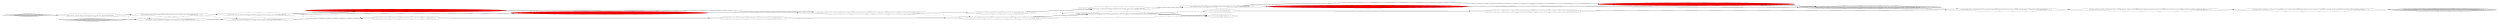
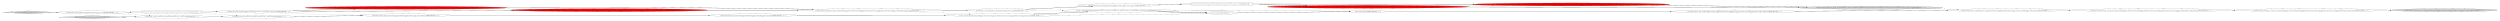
  digraph {
    fontname=Montserrat
    rankdir=LR
    node [fillcolor=white fontname=Montserrat shape=ellipse style=filled]
    edge [fontname=Montserrat style=bold]
    n1 [label="assertEquals(\"Smith\",AuthorList.fixAuthorLastNameOnlyCommas(\"Smith, Jr, John\",true))@@@10@@@['1', '1', '0']"]
    n2 [fillcolor=red label="assertEquals(AuthorList.fixAuthorLastNameOnlyCommas(\"John von Neumann and John Smith and Black Brown, Peter\",true),AuthorList.fixAuthorLastNameOnlyCommas(\"John von Neumann and John Smith and Black Brown, Peter\",true))@@@11@@@['0', '1', '0']"]
    n3 [fillcolor=red label="assertTrue(AuthorList.fixAuthorLastNameOnlyCommas(\"John von Neumann and John Smith and Black Brown, Peter\",true).equals(AuthorList.fixAuthorLastNameOnlyCommas(\"John von Neumann and John Smith and Black Brown, Peter\",true)))@@@11@@@['1', '0', '0']"]
    n4 [fillcolor=lightgray label="assertEquals(\"von Neumann, Smith, and Black Brown\",AuthorList.fixAuthorLastNameOnlyCommas(\"John von Neumann and John Smith and Black Brown, Peter\",true))@@@12@@@['1', '1', '0']"]
    n5 [label="assertEquals(\"von Neumann, Smith and Black Brown\",AuthorList.fixAuthorLastNameOnlyCommas(\"John von Neumann and John Smith and Black Brown, Peter\",false))@@@7@@@['1', '1', '0']"]
    n6 [label="assertEquals(\"\",AuthorList.fixAuthorLastNameOnlyCommas(\"\",true))@@@8@@@['1', '1', '0']"]
    n7 [label="String a = AuthorList.fixAuthorLastNameFirstCommas(\"John von Neumann and John Smith and Black Brown, Peter\",true,true)@@@7@@@['0', '0', '1']"]
    n8 [label="assertEquals(\"Smith\",AuthorList.fixAuthorLastNameOnlyCommas(\"John Smith\",true))@@@9@@@['1', '1', '0']"]
    n9 [label="String b = AuthorList.fixAuthorLastNameFirstCommas(\"John von Neumann and John Smith and Black Brown, Peter\",true,true)@@@8@@@['0', '0', '1']"]
    n10 [label="assertEquals(a,b)@@@9@@@['0', '0', '1']"]
    n11 [label="assertEquals(\"Smith, John\",AuthorList.fixAuthorLastNameFirstCommas(\"John Smith\",false,true))@@@5@@@['0', '0', '1']"]
    n12 [label="assertEquals(\"Smith, J.\",AuthorList.fixAuthorLastNameFirstCommas(\"John Smith\",true,true))@@@6@@@['0', '0', '1']"]
    n13 [label="assertEquals(\"Smith, J. and Black Brown, P.\",AuthorList.fixAuthorLastNameFirstCommas(\"John Smith and Black Brown, Peter\",true,true))@@@12@@@['0', '0', '1']"]
    n14 [fillcolor=red label="assertTrue(AuthorList.fixAuthorLastNameOnlyCommas(\"John von Neumann and John Smith and Black Brown, Peter\",false).equals(AuthorList.fixAuthorLastNameOnlyCommas(\"John von Neumann and John Smith and Black Brown, Peter\",false)))@@@6@@@['1', '0', '0']"]
    n15 [fillcolor=red label="assertEquals(AuthorList.fixAuthorLastNameOnlyCommas(\"John von Neumann and John Smith and Black Brown, Peter\",false),AuthorList.fixAuthorLastNameOnlyCommas(\"John von Neumann and John Smith and Black Brown, Peter\",false))@@@6@@@['0', '1', '0']"]
    n16 [label="assertTrue(a.equals(b))@@@10@@@['0', '0', '1']"]
    n17 [label="assertEquals(\"Smith, John and Black Brown, Peter\",AuthorList.fixAuthorLastNameFirstCommas(\"John Smith and Black Brown, Peter\",false,true))@@@11@@@['0', '0', '1']"]
    n18 [label="assertEquals(\"\",AuthorList.fixAuthorLastNameFirstCommas(\"\",true,true))@@@3@@@['0', '0', '1']"]
    n19 [label="assertEquals(\"\",AuthorList.fixAuthorLastNameFirstCommas(\"\",false,true))@@@4@@@['0', '0', '1']"]
    n20 [label="assertEquals(\"von Neumann, John, Smith, John, and Black Brown, Peter\",AuthorList.fixAuthorLastNameFirstCommas(\"John von Neumann and John Smith and Black Brown, Peter\",false,true))@@@13@@@['0', '0', '1']"]
    n21 [label="assertEquals(\"von Neumann, J., Smith, J., and Black Brown, P.\",AuthorList.fixAuthorLastNameFirstCommas(\"John von Neumann and John Smith and Black Brown, Peter\",true,true))@@@14@@@['0', '0', '1']"]
    n22 [fillcolor=lightgray label="assertEquals(\"von Neumann, J. P.\",AuthorList.fixAuthorLastNameFirstCommas(\"John Peter von Neumann\",true,true))@@@15@@@['0', '0', '1']"]
    n23 [label="assertEquals(\"Smith\",AuthorList.fixAuthorLastNameOnlyCommas(\"John Smith\",false))@@@4@@@['1', '1', '0']"]
    n24 [label="assertEquals(\"Smith\",AuthorList.fixAuthorLastNameOnlyCommas(\"Smith, Jr, John\",false))@@@5@@@['1', '1', '0']"]
    n25 [fillcolor=lightgray label="testFixAuthorLastNameOnlyCommas['1', '0', '0']" shape=diamond]
    n26 [label="assertEquals(\"\",AuthorList.fixAuthorLastNameOnlyCommas(\"\",false))@@@3@@@['1', '1', '0']"]
    n27 [fillcolor=lightgray label="testFixAuthorLastNameFirstCommasOxfordComma['0', '0', '1']" shape=diamond]
    n1 -> n2
    n1 -> n3
    n2 -> n4
    n3 -> n2 [label=0 style=dashed]
    n3 -> n4
    n4 -> n13 [label=0 style=dashed]
    n5 -> n6
    n5 -> n7 [label=0 style=dashed]
    n6 -> n8
    n6 -> n9 [label=0 style=dashed]
    n7 -> n9
    n7 -> n10 [label=a style=solid]
    n8 -> n1
    n9 -> n10 [label=b style=solid]
    n9 -> n10
    n9 -> n16 [label=b style=solid]
+   n10 -> n16
    n11 -> n12
    n12 -> n7
    n13 -> n20
    n14 -> n5
    n14 -> n15 [label=0 style=dashed]
    n15 -> n5
    n16 -> n17
    n17 -> n13
    n18 -> n19
    n19 -> n11
    n20 -> n21
    n21 -> n22
    n23 -> n19 [label=0 style=dashed]
    n23 -> n24
    n24 -> n11 [label=0 style=dashed]
    n24 -> n14
    n24 -> n15
    n25 -> n26
    n26 -> n18 [label=0 style=dashed]
    n26 -> n23
    n27 -> n18
  }
